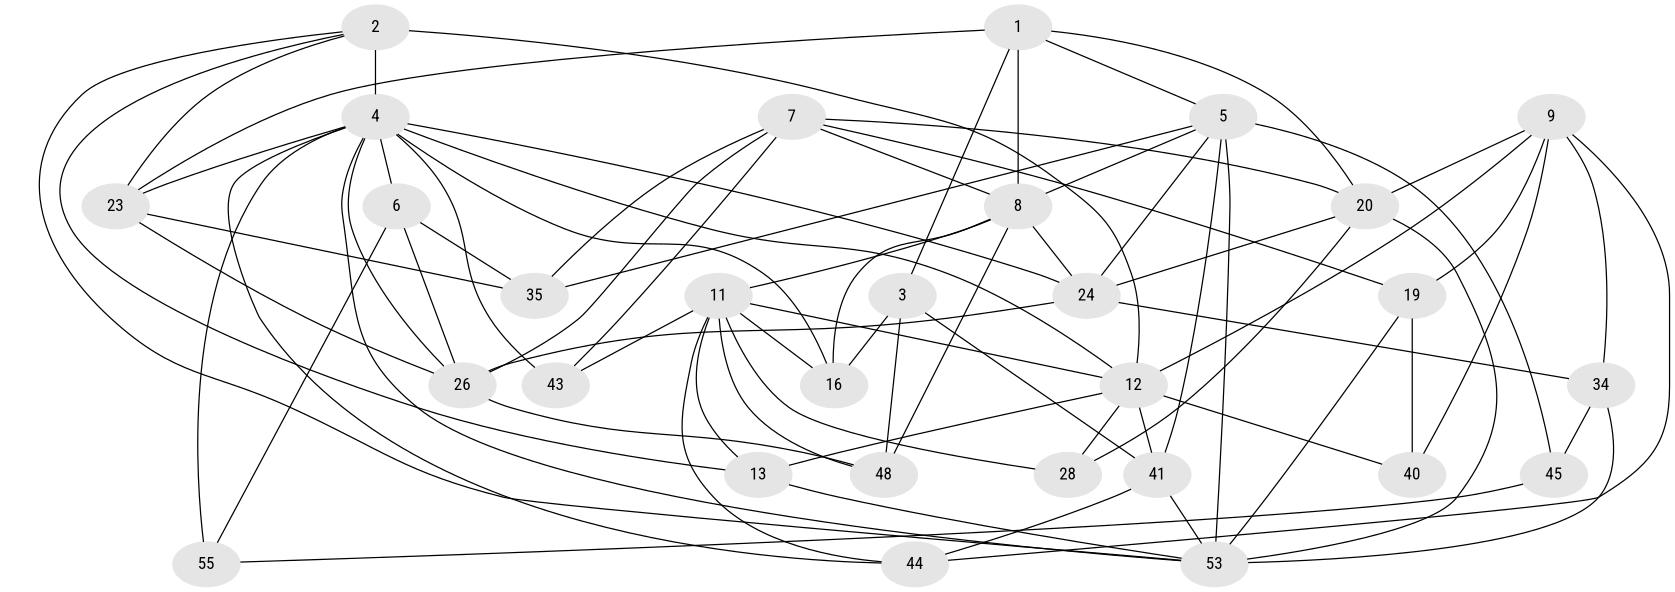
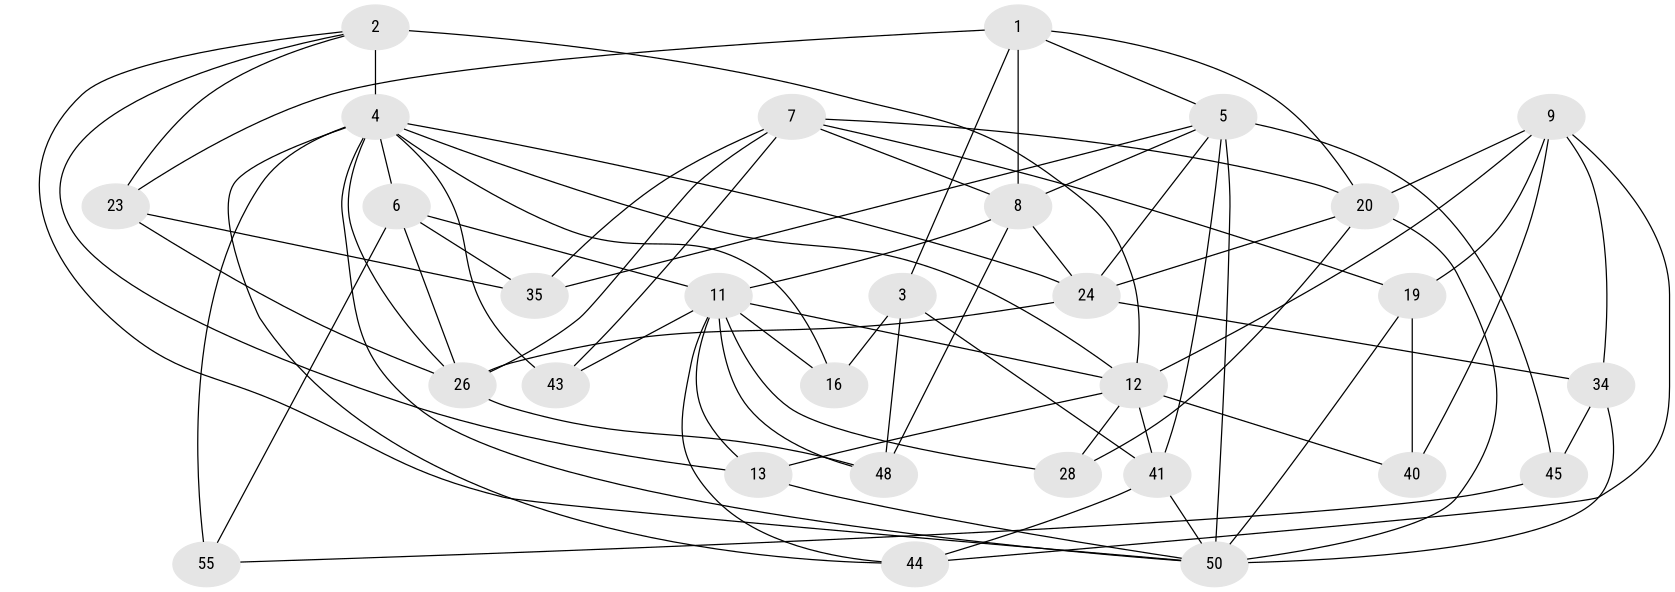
  graph {
    fontname="Roboto Condensed"
    node [color=gray90 fontname="Roboto Condensed" style=filled]
    edge [fontname="Roboto Condensed"]
    1 [super="+31"]
    3
    5 [super="+17"]
    8 [super="+47+46"]
    20 [super="+33"]
    23 [super="+25"]
    16
    41 [super="+56"]
    48
-   50 [super="+54+53" label=53]
+   50 [super="+54+53"]
    24 [super="+29"]
    35
    45
    11 [super="+30"]
    28
    26 [super="+38"]
    2 [super="+57+27"]
    4 [super="+15+10"]
    12 [super="+36+14+42"]
    13
    6 [super="+58"]
    43
    44
    55
    40
    34
    7 [super="+21"]
    19
    9 [super="+32"]
    1 -- 3
    1 -- 5
    1 -- 8
    1 -- 20
    1 -- 23
    3 -- 16
    3 -- 41
    3 -- 48
    5 -- 8 [weight=2]
    5 -- 41
    5 -- 50
    5 -- 24
    5 -- 35
    5 -- 45
-   8 -- 16
    8 -- 48
    8 -- 24
    8 -- 11
    20 -- 50
    20 -- 24
    20 -- 28
    23 -- 35
    23 -- 26
    41 -- 50
    41 -- 44
    24 -- 26
    24 -- 34
    45 -- 55
    11 -- 16
    11 -- 48
    11 -- 28
    11 -- 12
    11 -- 13
    11 -- 43 [weight=2]
    11 -- 44
    26 -- 48
    2 -- 23
    2 -- 50
    2 -- 4 [weight=2]
    2 -- 12 [weight=3]
    2 -- 13
-   4 -- 23
    4 -- 16
    4 -- 50
    4 -- 24
    4 -- 26
    4 -- 12
    4 -- 6 [weight=2]
    4 -- 43
    4 -- 44
    4 -- 55 [weight=2]
    12 -- 41 [weight=2]
    12 -- 28 [weight=2]
    12 -- 13
    12 -- 40
    13 -- 50
    6 -- 35
+   6 -- 11
    6 -- 26
    6 -- 55
    34 -- 50
    34 -- 45
    7 -- 8
    7 -- 20
    7 -- 35
    7 -- 26
    7 -- 43
    7 -- 19
    19 -- 50
    19 -- 40
    9 -- 20
    9 -- 12
    9 -- 44
    9 -- 40
    9 -- 34
    9 -- 19
  }
